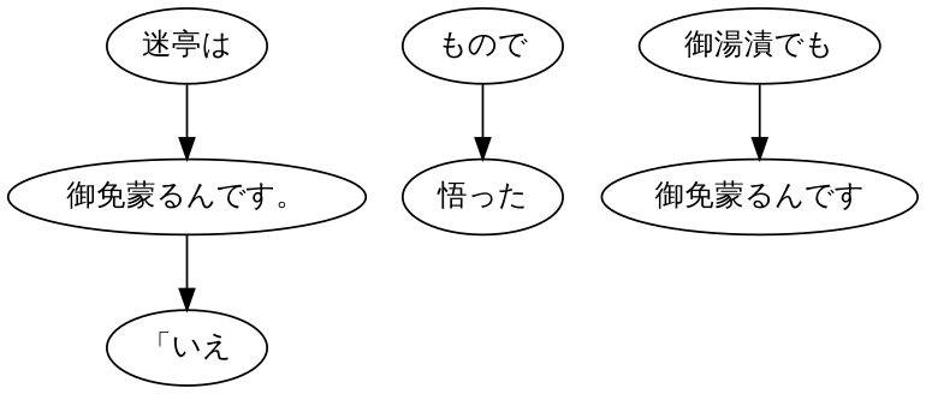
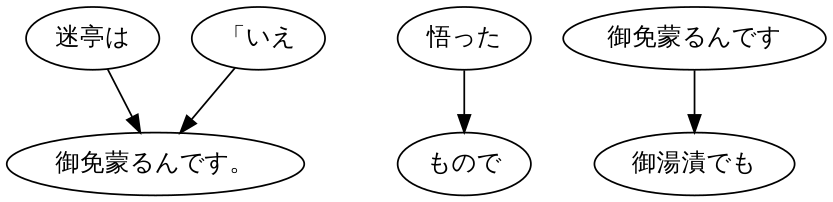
  digraph {
    fontname="PT Serif"
    node [fontname="PT Serif"]
    edge [fontname="PT Serif"]
    n1 [label="迷亭は"]
    n2 [label="御免蒙るんです。"]
    n3 [label="悟った"]
    n4 [label="もので"]
    n5 [label="「いえ"]
    n6 [label="御免蒙るんです"]
    n7 [label="御湯漬でも"]
    n1 -> n2
-   n4 -> n3
-   n2 -> n5
-   n7 -> n6
+   n3 -> n4
+   n5 -> n2
+   n6 -> n7
  }
